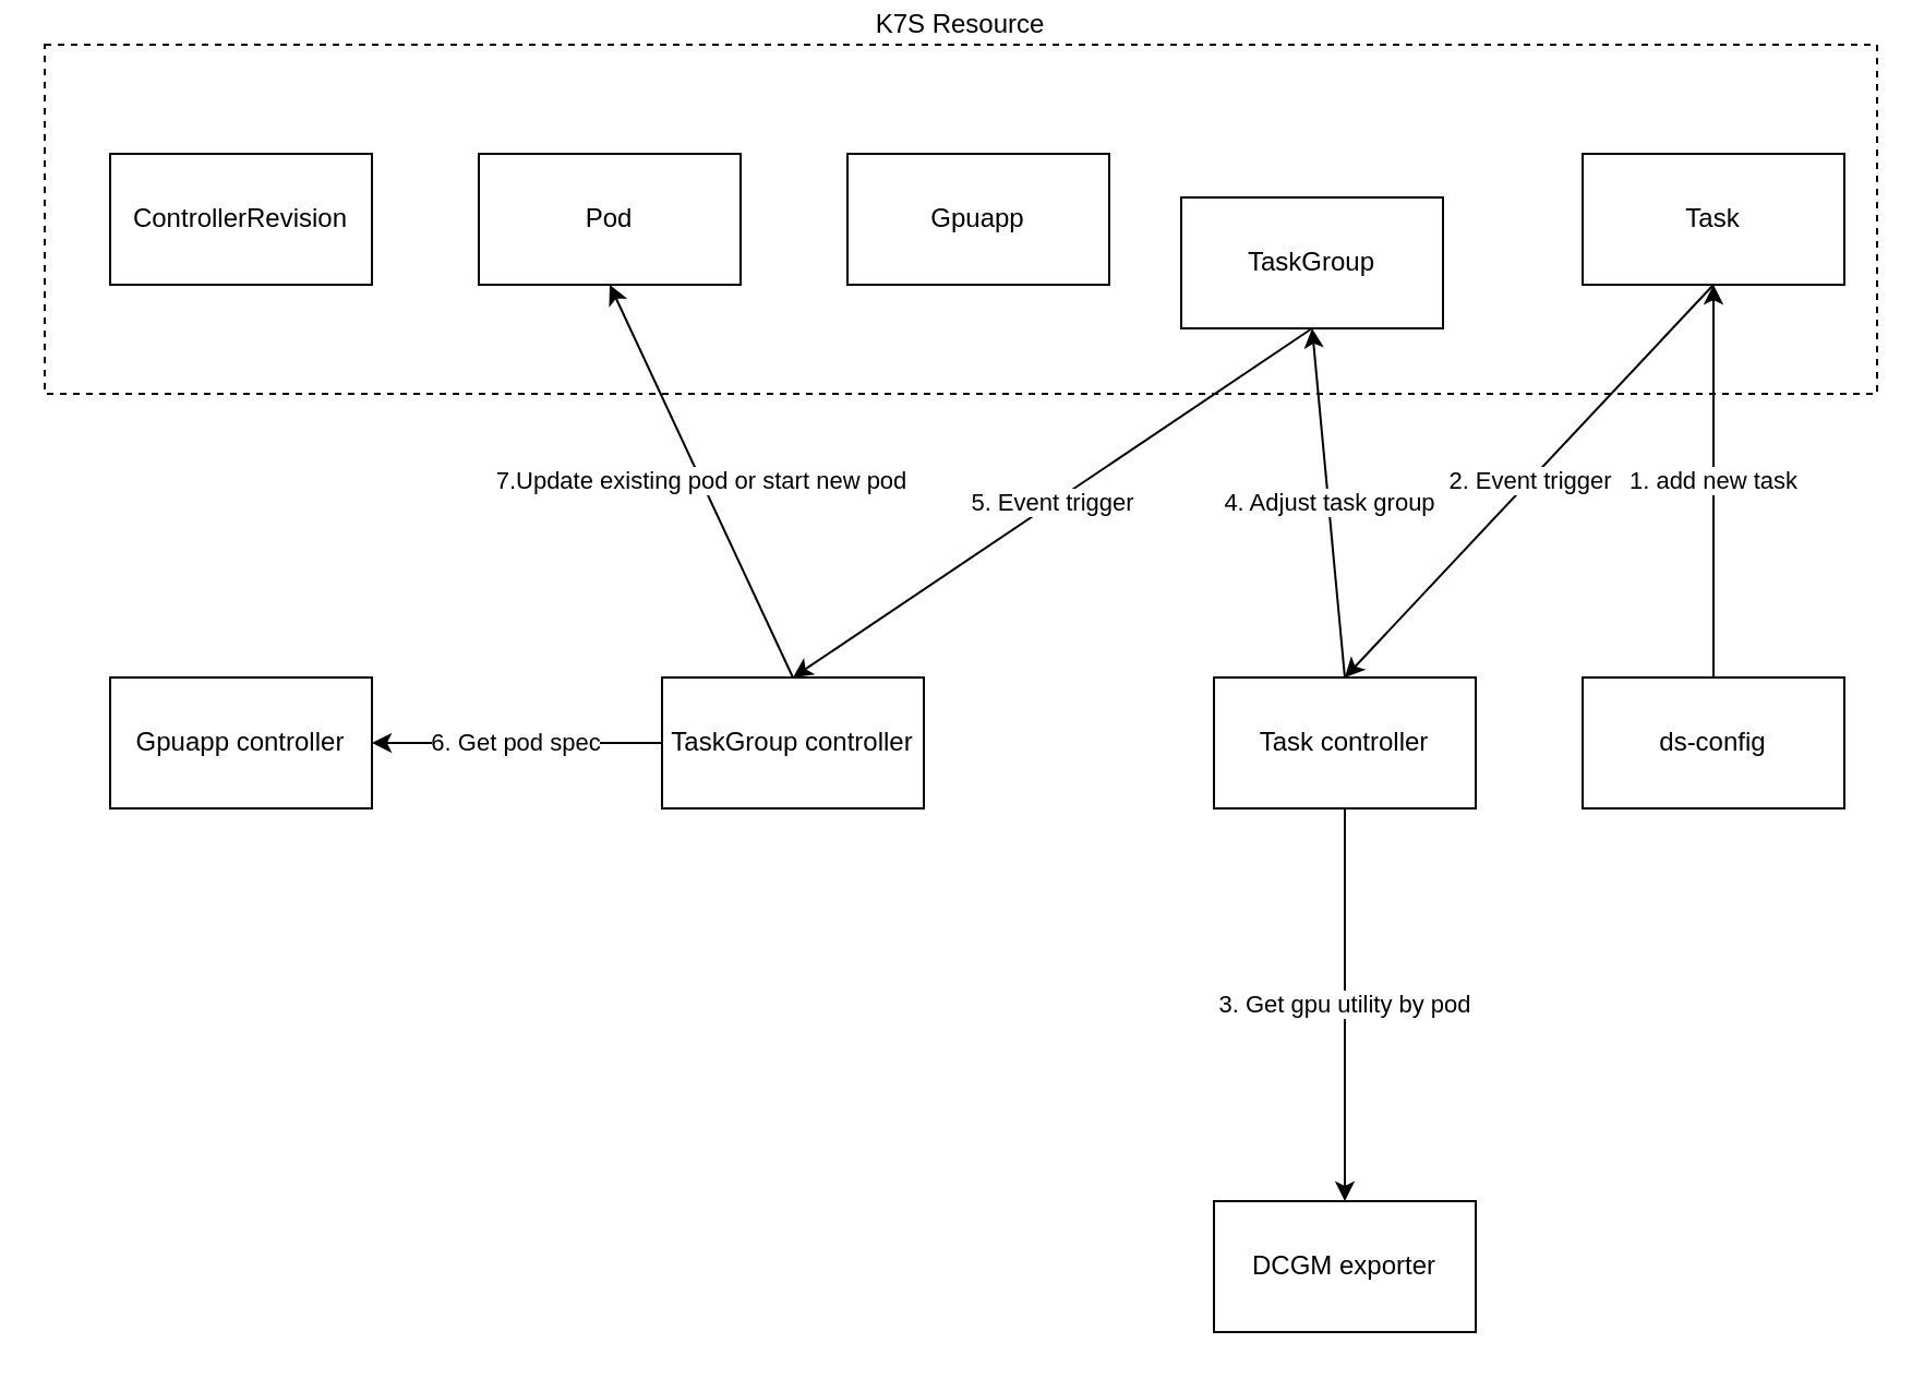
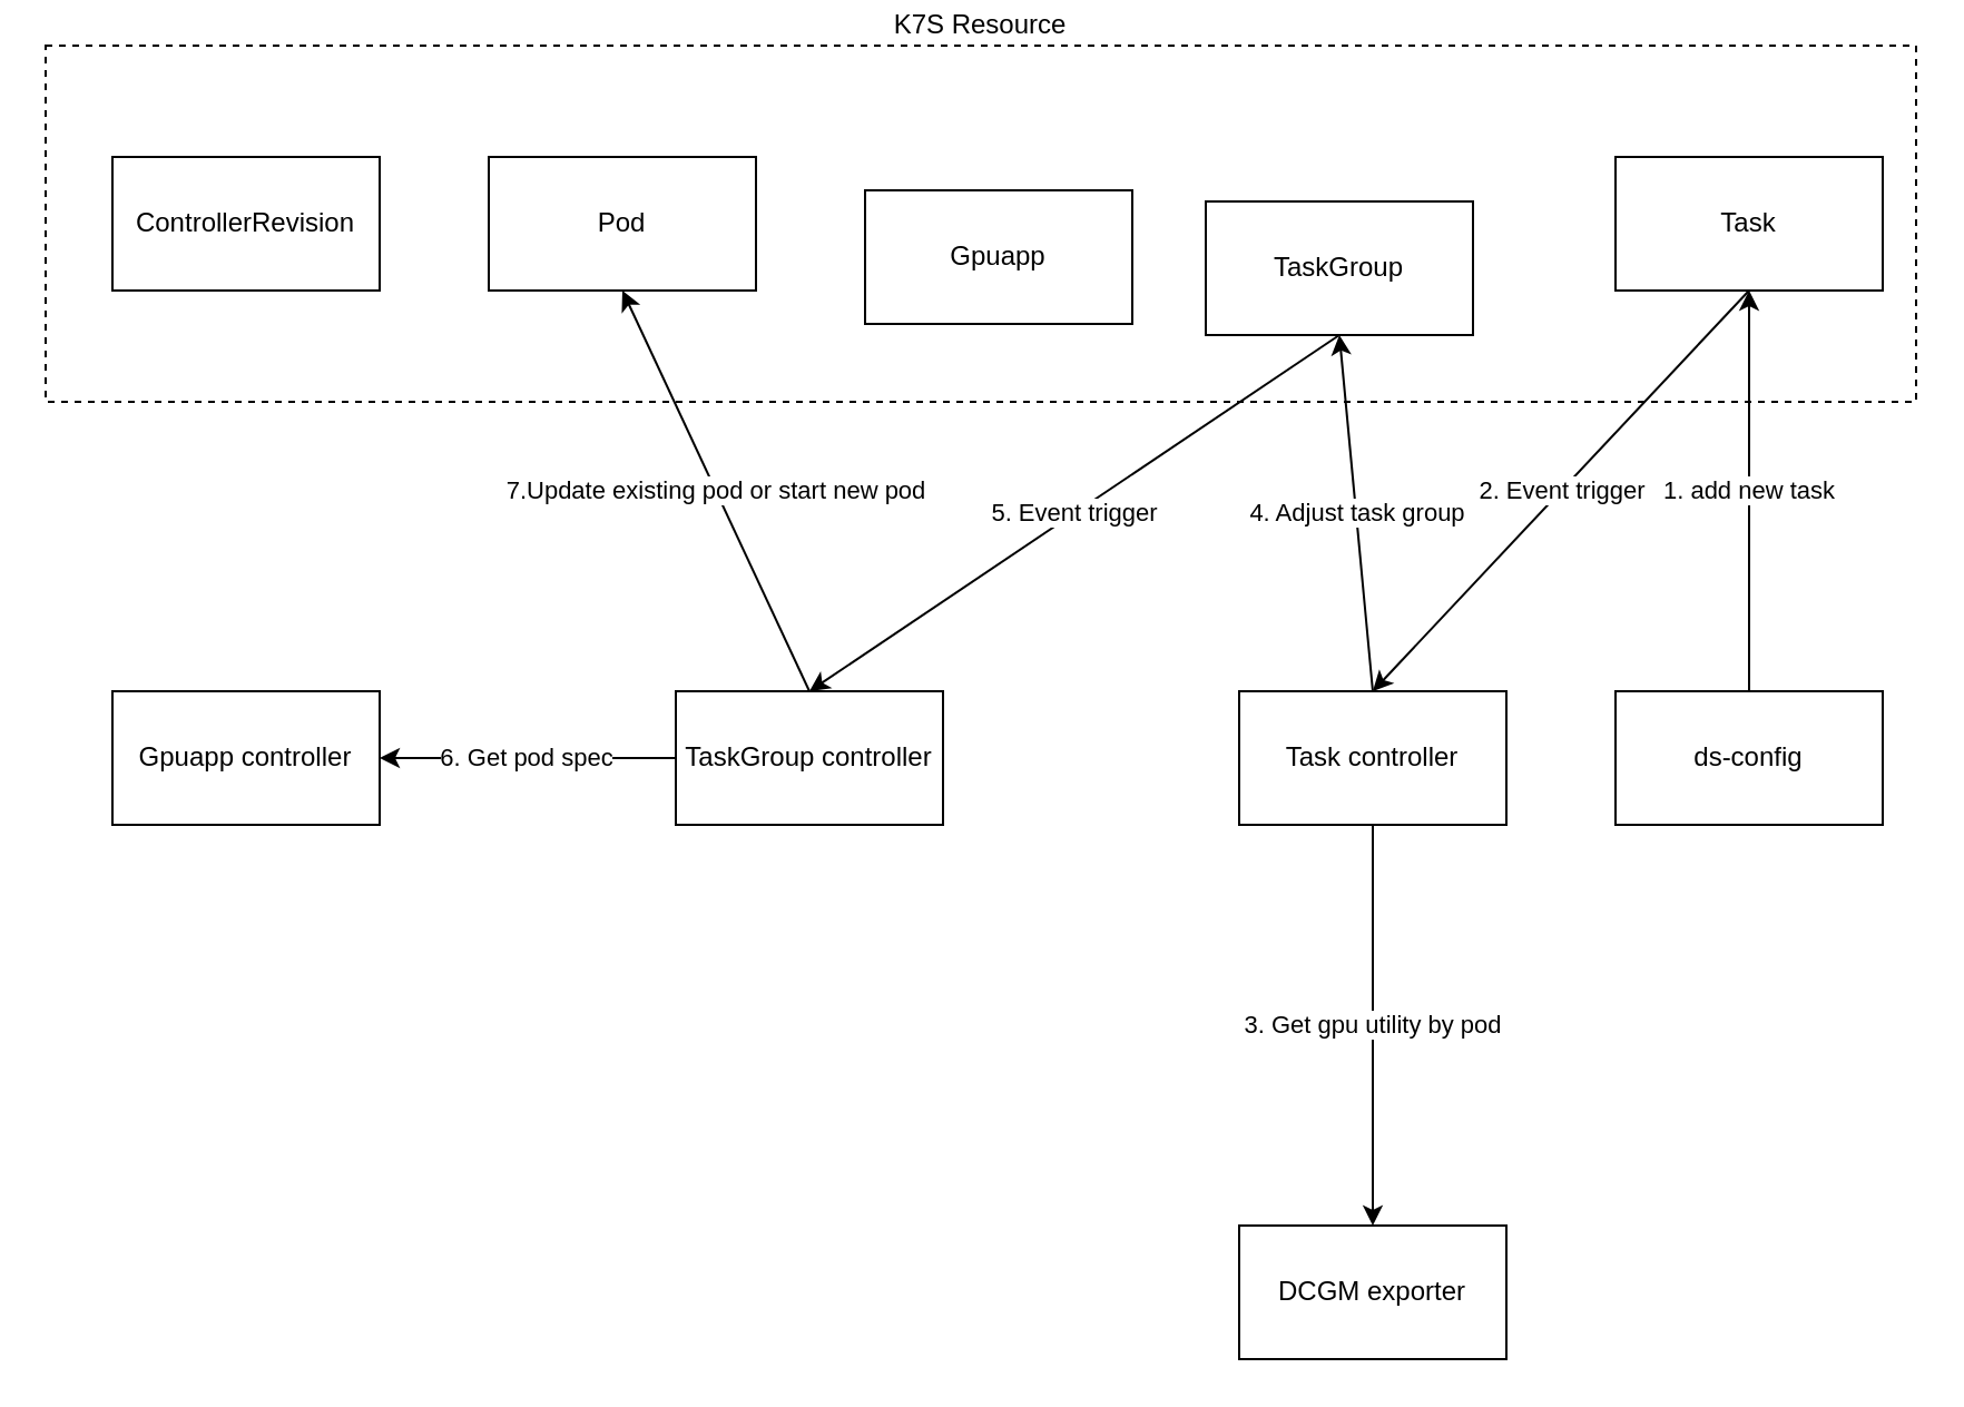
  <mxCell id="0" />
  <mxCell id="1" parent="0" />
  <mxCell id="2" value="Gpuapp controller" style="rounded=0;whiteSpace=wrap;html=1;" vertex="1" parent="1"><mxGeometry x="50" y="310" width="120" height="60" as="geometry" /></mxCell>
  <mxCell id="3" value="TaskGroup controller" style="rounded=0;whiteSpace=wrap;html=1;" vertex="1" parent="1"><mxGeometry x="303" y="310" width="120" height="60" as="geometry" /></mxCell>
  <mxCell id="4" value="Task controller" style="rounded=0;whiteSpace=wrap;html=1;" vertex="1" parent="1"><mxGeometry x="556" y="310" width="120" height="60" as="geometry" /></mxCell>
  <mxCell id="5" value="DCGM exporter" style="rounded=0;whiteSpace=wrap;html=1;" vertex="1" parent="1"><mxGeometry x="556" y="550" width="120" height="60" as="geometry" /></mxCell>
  <mxCell id="6" value="ds-config" style="rounded=0;whiteSpace=wrap;html=1;" vertex="1" parent="1"><mxGeometry x="725" y="310" width="120" height="60" as="geometry" /></mxCell>
  <mxCell id="7" value="3. Get gpu utility by pod" style="endArrow=classic;html=1;rounded=0;entryX=0.5;entryY=0;entryDx=0;entryDy=0;exitX=0.5;exitY=1;exitDx=0;exitDy=0;" edge="1" parent="1" source="4" target="5"><mxGeometry width="50" height="50" relative="1" as="geometry"><mxPoint x="720" y="440" as="sourcePoint" /><mxPoint x="655" y="360" as="targetPoint" /></mxGeometry></mxCell>
  <mxCell id="8" value="6. Get pod spec" style="endArrow=classic;html=1;rounded=0;exitX=0;exitY=0.5;exitDx=0;exitDy=0;entryX=1;entryY=0.5;entryDx=0;entryDy=0;" edge="1" parent="1" source="3" target="2"><mxGeometry width="50" height="50" relative="1" as="geometry"><mxPoint x="325" y="520" as="sourcePoint" /><mxPoint x="375" y="470" as="targetPoint" /></mxGeometry></mxCell>
  <mxCell id="9" value="K7S Resource" style="rounded=0;whiteSpace=wrap;html=1;dashed=1;labelPosition=center;verticalLabelPosition=top;align=center;verticalAlign=bottom;" vertex="1" parent="1"><mxGeometry y="20" width="840" height="160" as="geometry" x="20" /></mxCell>
  <mxCell id="10" value="Pod" style="rounded=0;whiteSpace=wrap;html=1;flipV=0;" vertex="1" parent="1"><mxGeometry x="219" y="70" width="120" height="60" as="geometry" /></mxCell>
  <mxCell id="11" value="1. add new task" style="endArrow=classic;html=1;rounded=0;" edge="1" parent="1" source="6"><mxGeometry width="50" height="50" relative="1" as="geometry"><mxPoint x="435" y="110" as="sourcePoint" /><mxPoint x="785" y="130" as="targetPoint" /></mxGeometry></mxCell>
  <mxCell id="12" value="4. Adjust task group" style="endArrow=classic;html=1;rounded=0;entryX=0.5;entryY=1;entryDx=0;entryDy=0;exitX=0.5;exitY=0;exitDx=0;exitDy=0;" edge="1" parent="1" source="4" target="16"><mxGeometry width="50" height="50" relative="1" as="geometry"><mxPoint x="455" y="250" as="sourcePoint" /><mxPoint x="505" y="200" as="targetPoint" /></mxGeometry></mxCell>
  <mxCell id="13" value="7.Update existing pod or start new pod" style="endArrow=classic;html=1;rounded=0;exitX=0.5;exitY=0;exitDx=0;exitDy=0;entryX=0.5;entryY=1;entryDx=0;entryDy=0;" edge="1" parent="1" source="3" target="10"><mxGeometry width="50" height="50" relative="1" as="geometry"><mxPoint x="475" y="180" as="sourcePoint" /><mxPoint x="355" y="180" as="targetPoint" /></mxGeometry></mxCell>
  <mxCell id="14" value="Task" style="rounded=0;whiteSpace=wrap;html=1;flipV=0;" vertex="1" parent="1"><mxGeometry x="725" y="70" width="120" height="60" as="geometry" /></mxCell>
- <mxCell id="15" value="Gpuapp" style="rounded=0;whiteSpace=wrap;html=1;flipV=0;" vertex="1" parent="1"><mxGeometry x="388" y="70" width="120" height="60" as="geometry" /></mxCell>
+ <mxCell id="15" value="Gpuapp" style="rounded=0;whiteSpace=wrap;html=1;flipV=0;" vertex="1" parent="1"><mxGeometry x="388" y="85" width="120" height="60" as="geometry" /></mxCell>
  <mxCell id="16" value="TaskGroup" style="rounded=0;whiteSpace=wrap;html=1;flipV=0;" vertex="1" parent="1"><mxGeometry x="541" y="90" width="120" height="60" as="geometry" /></mxCell>
  <mxCell id="17" value="2. Event trigger" style="endArrow=classic;html=1;rounded=0;exitX=0.5;exitY=1;exitDx=0;exitDy=0;entryX=0.5;entryY=0;entryDx=0;entryDy=0;" edge="1" parent="1" source="14" target="4"><mxGeometry width="50" height="50" relative="1" as="geometry"><mxPoint x="875" y="280" as="sourcePoint" /><mxPoint x="925" y="230" as="targetPoint" /></mxGeometry></mxCell>
  <mxCell id="18" value="5. Event trigger" style="endArrow=classic;html=1;rounded=0;exitX=0.5;exitY=1;exitDx=0;exitDy=0;entryX=0.5;entryY=0;entryDx=0;entryDy=0;" edge="1" parent="1" source="16" target="3"><mxGeometry width="50" height="50" relative="1" as="geometry"><mxPoint x="795" y="140" as="sourcePoint" /><mxPoint x="795" y="330" as="targetPoint" /></mxGeometry></mxCell>
  <mxCell id="19" value="ControllerRevision" style="rounded=0;whiteSpace=wrap;html=1;flipV=0;" vertex="1" parent="1"><mxGeometry x="50" y="70" width="120" height="60" as="geometry" /></mxCell>
